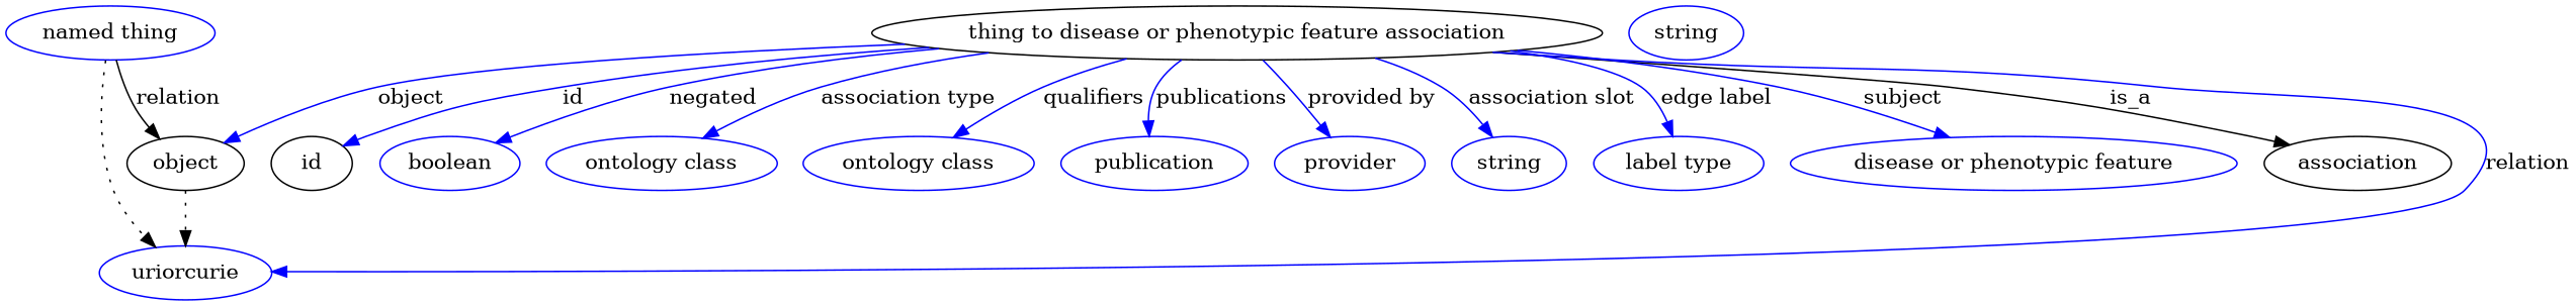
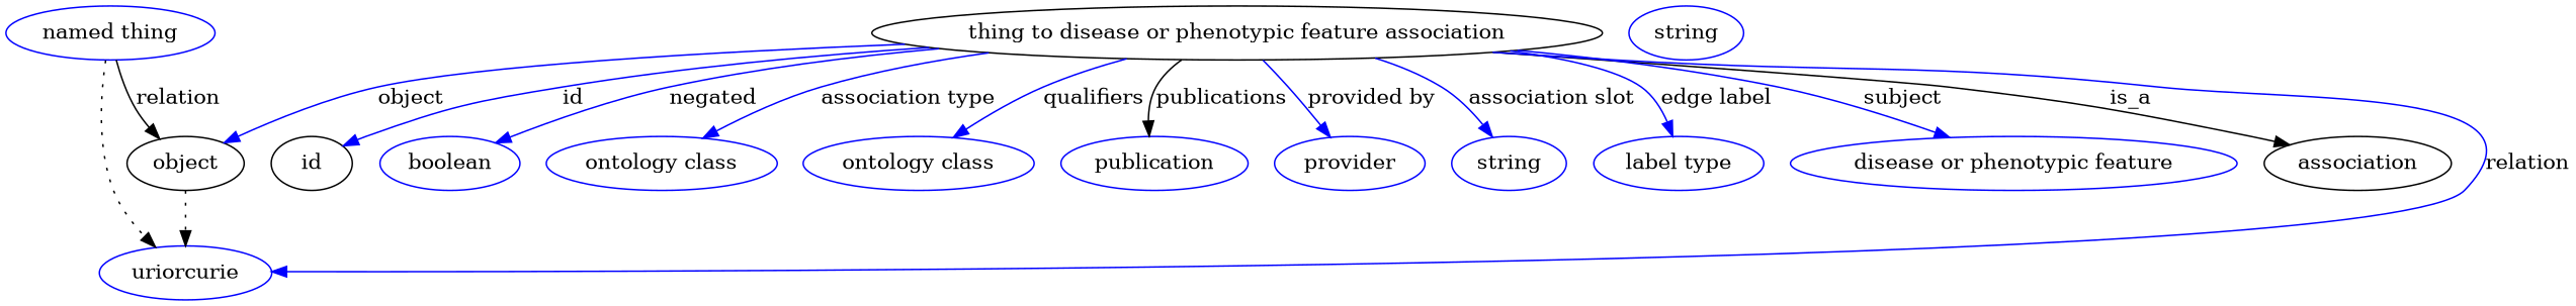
  digraph {
    node [color=blue]
    edge [color=blue style=solid]
    n1 [height=0.5 label="thing to disease or phenotypic feature association" width=5.1454 color=""]
    association [height=0.5 width=1.3902 color=""]
    n3 [height=0.5 label=uriorcurie width=1.2638]
    object [height=0.5 width=0.9027 color=""]
    id [height=0.5 width=0.75 color=""]
    n6 [height=0.5 label=boolean width=1.0652]
    n7 [height=0.5 label="ontology class" width=1.7151]
    n8 [height=0.5 label="ontology class" width=1.7151]
    n9 [height=0.5 label=publication width=1.3902]
    n10 [height=0.5 label=provider width=1.1193]
    n11 [height=0.5 label=string width=0.84854]
    n12 [height=0.5 label="label type" width=1.2638]
    n13 [height=0.5 label="disease or phenotypic feature" width=3.1775]
    n14 [height=0.5 label="named thing" width=1.5346]
    n15 [height=0.5 label=string width=0.84854]
    n1 -> association [label=is_a color="" style=""]
    n1 -> n3 [label=relation]
    n1 -> object [label=object]
    n1 -> id [label=id]
    n1 -> n6 [label=negated]
    n1 -> n7 [label="association type"]
    n1 -> n8 [label=qualifiers]
-   n1 -> n9 [label=publications]
+   n1 -> n9 [color=black label=publications]
    n1 -> n10 [label="provided by"]
    n1 -> n11 [label="association slot"]
    n1 -> n12 [label="edge label"]
    n1 -> n13 [label=subject]
    object -> n3 [style=dotted color=""]
    n14 -> n3 [style=dotted color=""]
    n14 -> object [label=relation color="" style=""]
  }
